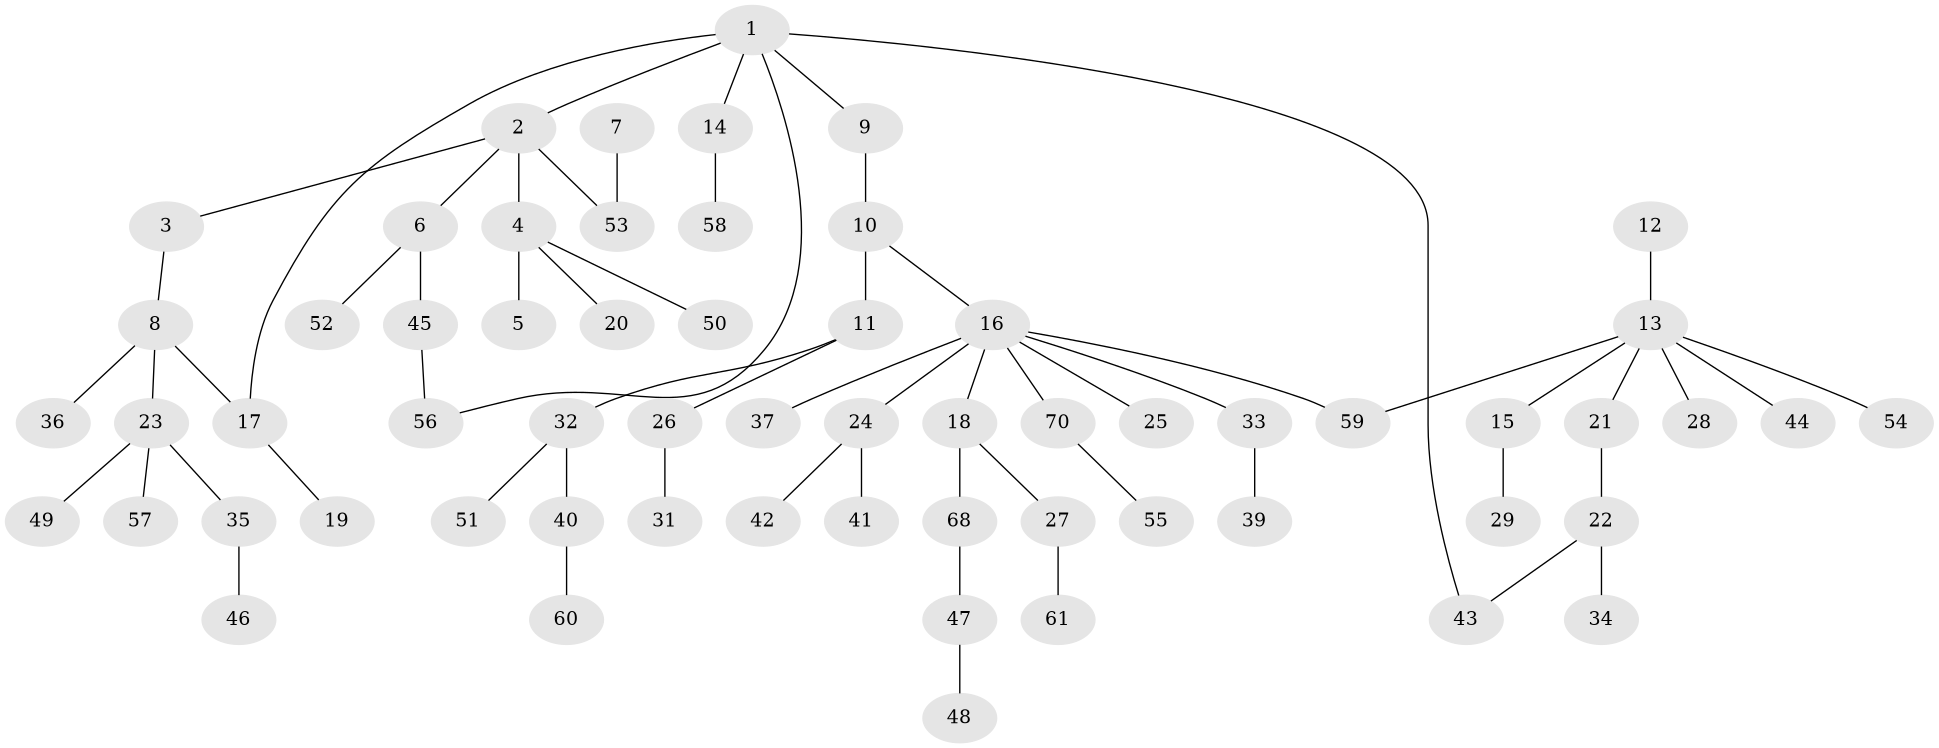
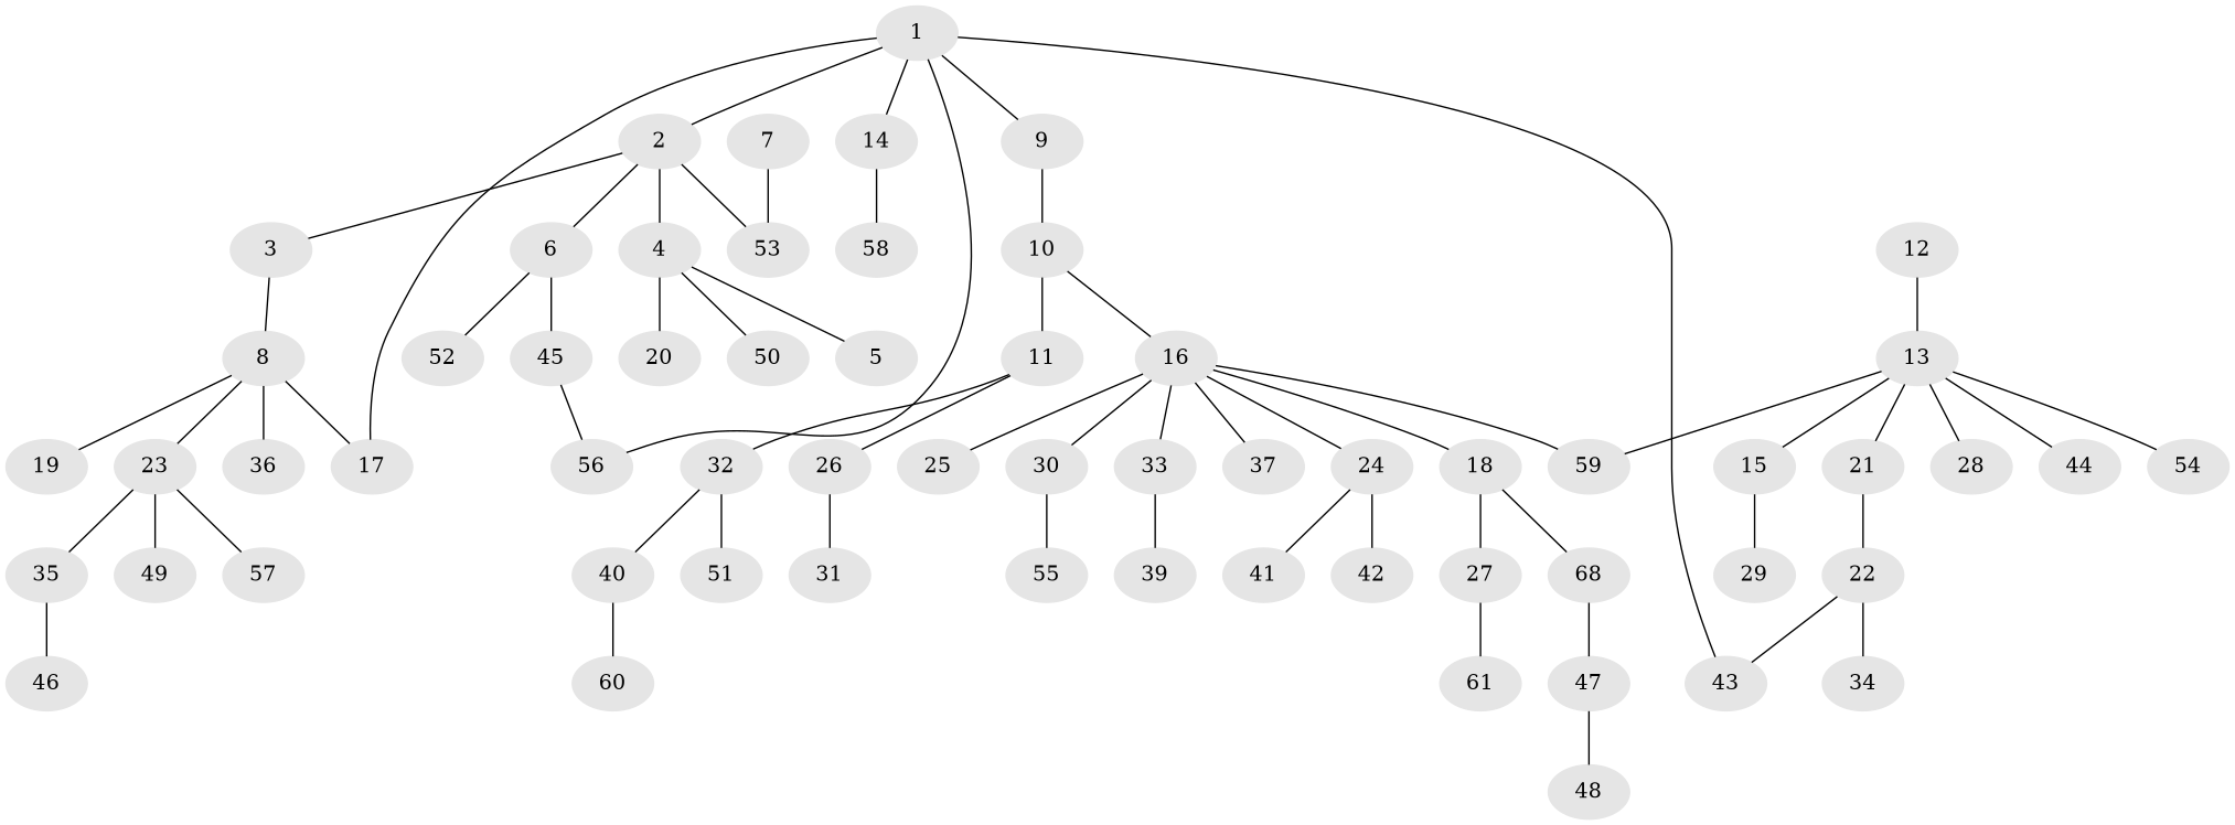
  graph {
    node [color=gray90 style=filled]
    1
    2
    9
    14
    17
    43
    56
    3
    4
    6
    53
    10
    58
    8
    5
    20
    50
    45
    52
    7
    19
    23
    36
    12
    13
    35
    49
    57
    11
    16
    26
    32
    59
    24
    18
    25
-   30 [label=70]
+   30
    33
    37
    31
    40
    51
    15
    21
    28
    44
    54
    29
    22
    41
    42
    27
    n53 [label=68]
    55
    39
    61
    47
    34
    46
    60
    48
    1 -- 2
    1 -- 9
    1 -- 14
    1 -- 17
    1 -- 43
    1 -- 56
    2 -- 3
    2 -- 4
    2 -- 6
    2 -- 53
    9 -- 10
    14 -- 58
    3 -- 8
    4 -- 5
    4 -- 20
    4 -- 50
    6 -- 45
    6 -- 52
    10 -- 11
    10 -- 16
    8 -- 17
-   17 -- 19
+   8 -- 19
    8 -- 23
    8 -- 36
    45 -- 56
    7 -- 53
    23 -- 35
    23 -- 49
    23 -- 57
    12 -- 13
    13 -- 59
    13 -- 15
    13 -- 21
    13 -- 28
    13 -- 44
    13 -- 54
    35 -- 46
    11 -- 26
    11 -- 32
    16 -- 59
    16 -- 24
    16 -- 18
    16 -- 25
    16 -- 30
    16 -- 33
    16 -- 37
    26 -- 31
    32 -- 40
    32 -- 51
    24 -- 41
    24 -- 42
    18 -- 27
    18 -- n53
    30 -- 55
    33 -- 39
    40 -- 60
    15 -- 29
    21 -- 22
    22 -- 43
    22 -- 34
    27 -- 61
    n53 -- 47
    47 -- 48
  }
